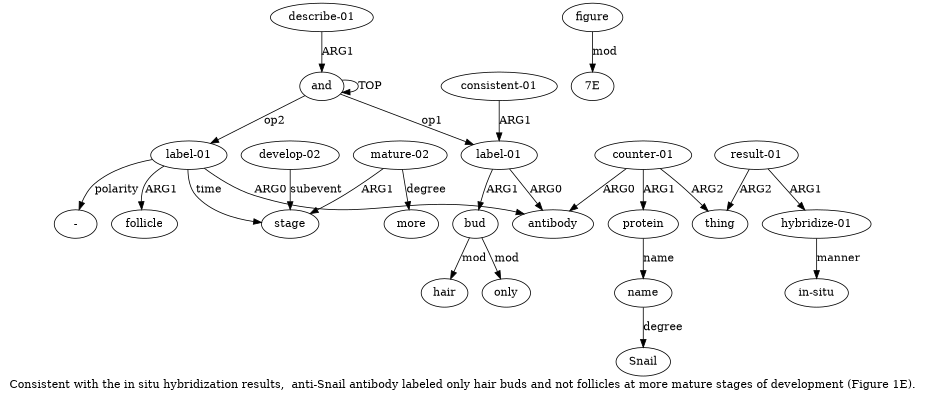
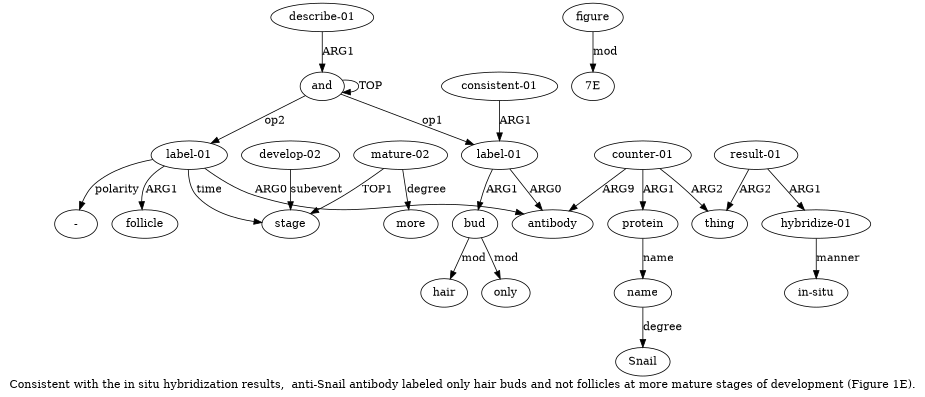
  digraph {
    label="Consistent with the in situ hybridization results,  anti-Snail antibody labeled only hair buds and not follicles at more mature stages of development (Figure 1E)."
    node [color=black gold_ind=-1 gold_label="label-01" test_ind=-1 test_label="label-01"]
    edge [color=black gold_label=ARG1 test_label=ARG1]
    n1 [gold_ind=20 gold_label="describe-01" label="describe-01" test_ind=20 test_label="describe-01"]
    n2 [gold_ind=0 gold_label=and label=and test_ind=0 test_label=and]
    n3 [gold_ind=21 gold_label=figure label=figure test_ind=21 test_label=figure]
    n4 [gold_label="1E" label="7E" test_label="1E"]
    n5 [gold_ind=14 label="label-01" test_ind=14]
    n6 [gold_ind=1 label="label-01" test_ind=1]
    n7 [gold_label="-" label="-" test_label="-"]
    n8 [gold_ind=15 gold_label=follicle label=follicle test_ind=15 test_label=follicle]
    n9 [gold_ind=16 gold_label=stage label=stage test_ind=16 test_label=stage]
    n10 [gold_ind=2 gold_label=antibody label=antibody test_ind=2 test_label=antibody]
    n11 [gold_ind=6 gold_label=bud label=bud test_ind=6 test_label=bud]
    n12 [gold_label=Snail label=Snail test_label=Snail]
    n13 [gold_ind=17 gold_label="develop-02" label="develop-02" test_ind=17 test_label="develop-02"]
    n14 [gold_ind=11 gold_label="result-01" label="result-01" test_ind=11 test_label="result-01"]
    n15 [gold_ind=10 gold_label=thing label=thing test_ind=10 test_label=thing]
    n16 [gold_ind=12 gold_label="hybridize-01" label="hybridize-01" test_ind=12 test_label="hybridize-01"]
    n17 [gold_ind=13 gold_label="in-situ" label="in-situ" test_ind=13 test_label="in-situ"]
    n18 [gold_ind=19 gold_label=more label=more test_ind=19 test_label=more]
    n19 [gold_ind=18 gold_label="mature-02" label="mature-02" test_ind=18 test_label="mature-02"]
    n20 [gold_ind=7 gold_label=hair label=hair test_ind=7 test_label=hair]
    n21 [gold_ind=8 gold_label=only label=only test_ind=8 test_label=only]
    n22 [gold_ind=3 gold_label="counter-01" label="counter-01" test_ind=3 test_label="counter-01"]
    n23 [gold_ind=4 gold_label=protein label=protein test_ind=4 test_label=protein]
    n24 [gold_ind=5 gold_label=name label=name test_ind=5 test_label=name]
    n25 [gold_ind=9 gold_label="consistent-01" label="consistent-01" test_ind=9 test_label="consistent-01"]
    n1 -> n2 [label=ARG1]
    n2 -> n2 [gold_label=TOP label=TOP test_label=TOP]
    n2 -> n5 [gold_label=op2 label=op2 test_label=op2]
    n2 -> n6 [gold_label=op1 label=op1 test_label=op1]
    n3 -> n4 [gold_label=mod label=mod test_label=mod]
    n5 -> n7 [gold_label=polarity label=polarity test_label=polarity]
    n5 -> n8 [label=ARG1]
    n5 -> n9 [gold_label=time label=time test_label=time]
    n5 -> n10 [gold_label=ARG0 label=ARG0 test_label=ARG0]
    n6 -> n10 [gold_label=ARG0 label=ARG0 test_label=ARG0]
    n6 -> n11 [label=ARG1]
    n11 -> n20 [gold_label=mod label=mod test_label=mod]
    n11 -> n21 [gold_label=mod label=mod test_label=mod]
    n13 -> n9 [gold_label=subevent label=subevent test_label=subevent]
    n14 -> n15 [gold_label=ARG2 label=ARG2 test_label=ARG2]
    n14 -> n16 [label=ARG1]
    n16 -> n17 [gold_label=manner label=manner test_label=manner]
-   n19 -> n9 [label=ARG1]
+   n19 -> n9 [label=TOP1]
    n19 -> n18 [gold_label=degree label=degree test_label=degree]
-   n22 -> n10 [gold_label=ARG0 label=ARG0 test_label=ARG0]
+   n22 -> n10 [gold_label=ARG0 label=ARG9 test_label=ARG0]
    n22 -> n15 [gold_label=ARG2 label=ARG2 test_label=ARG2]
    n22 -> n23 [label=ARG1]
    n23 -> n24 [gold_label=name label=name test_label=name]
    n24 -> n12 [gold_label=op1 label=degree test_label=op1]
    n25 -> n6 [label=ARG1]
  }
